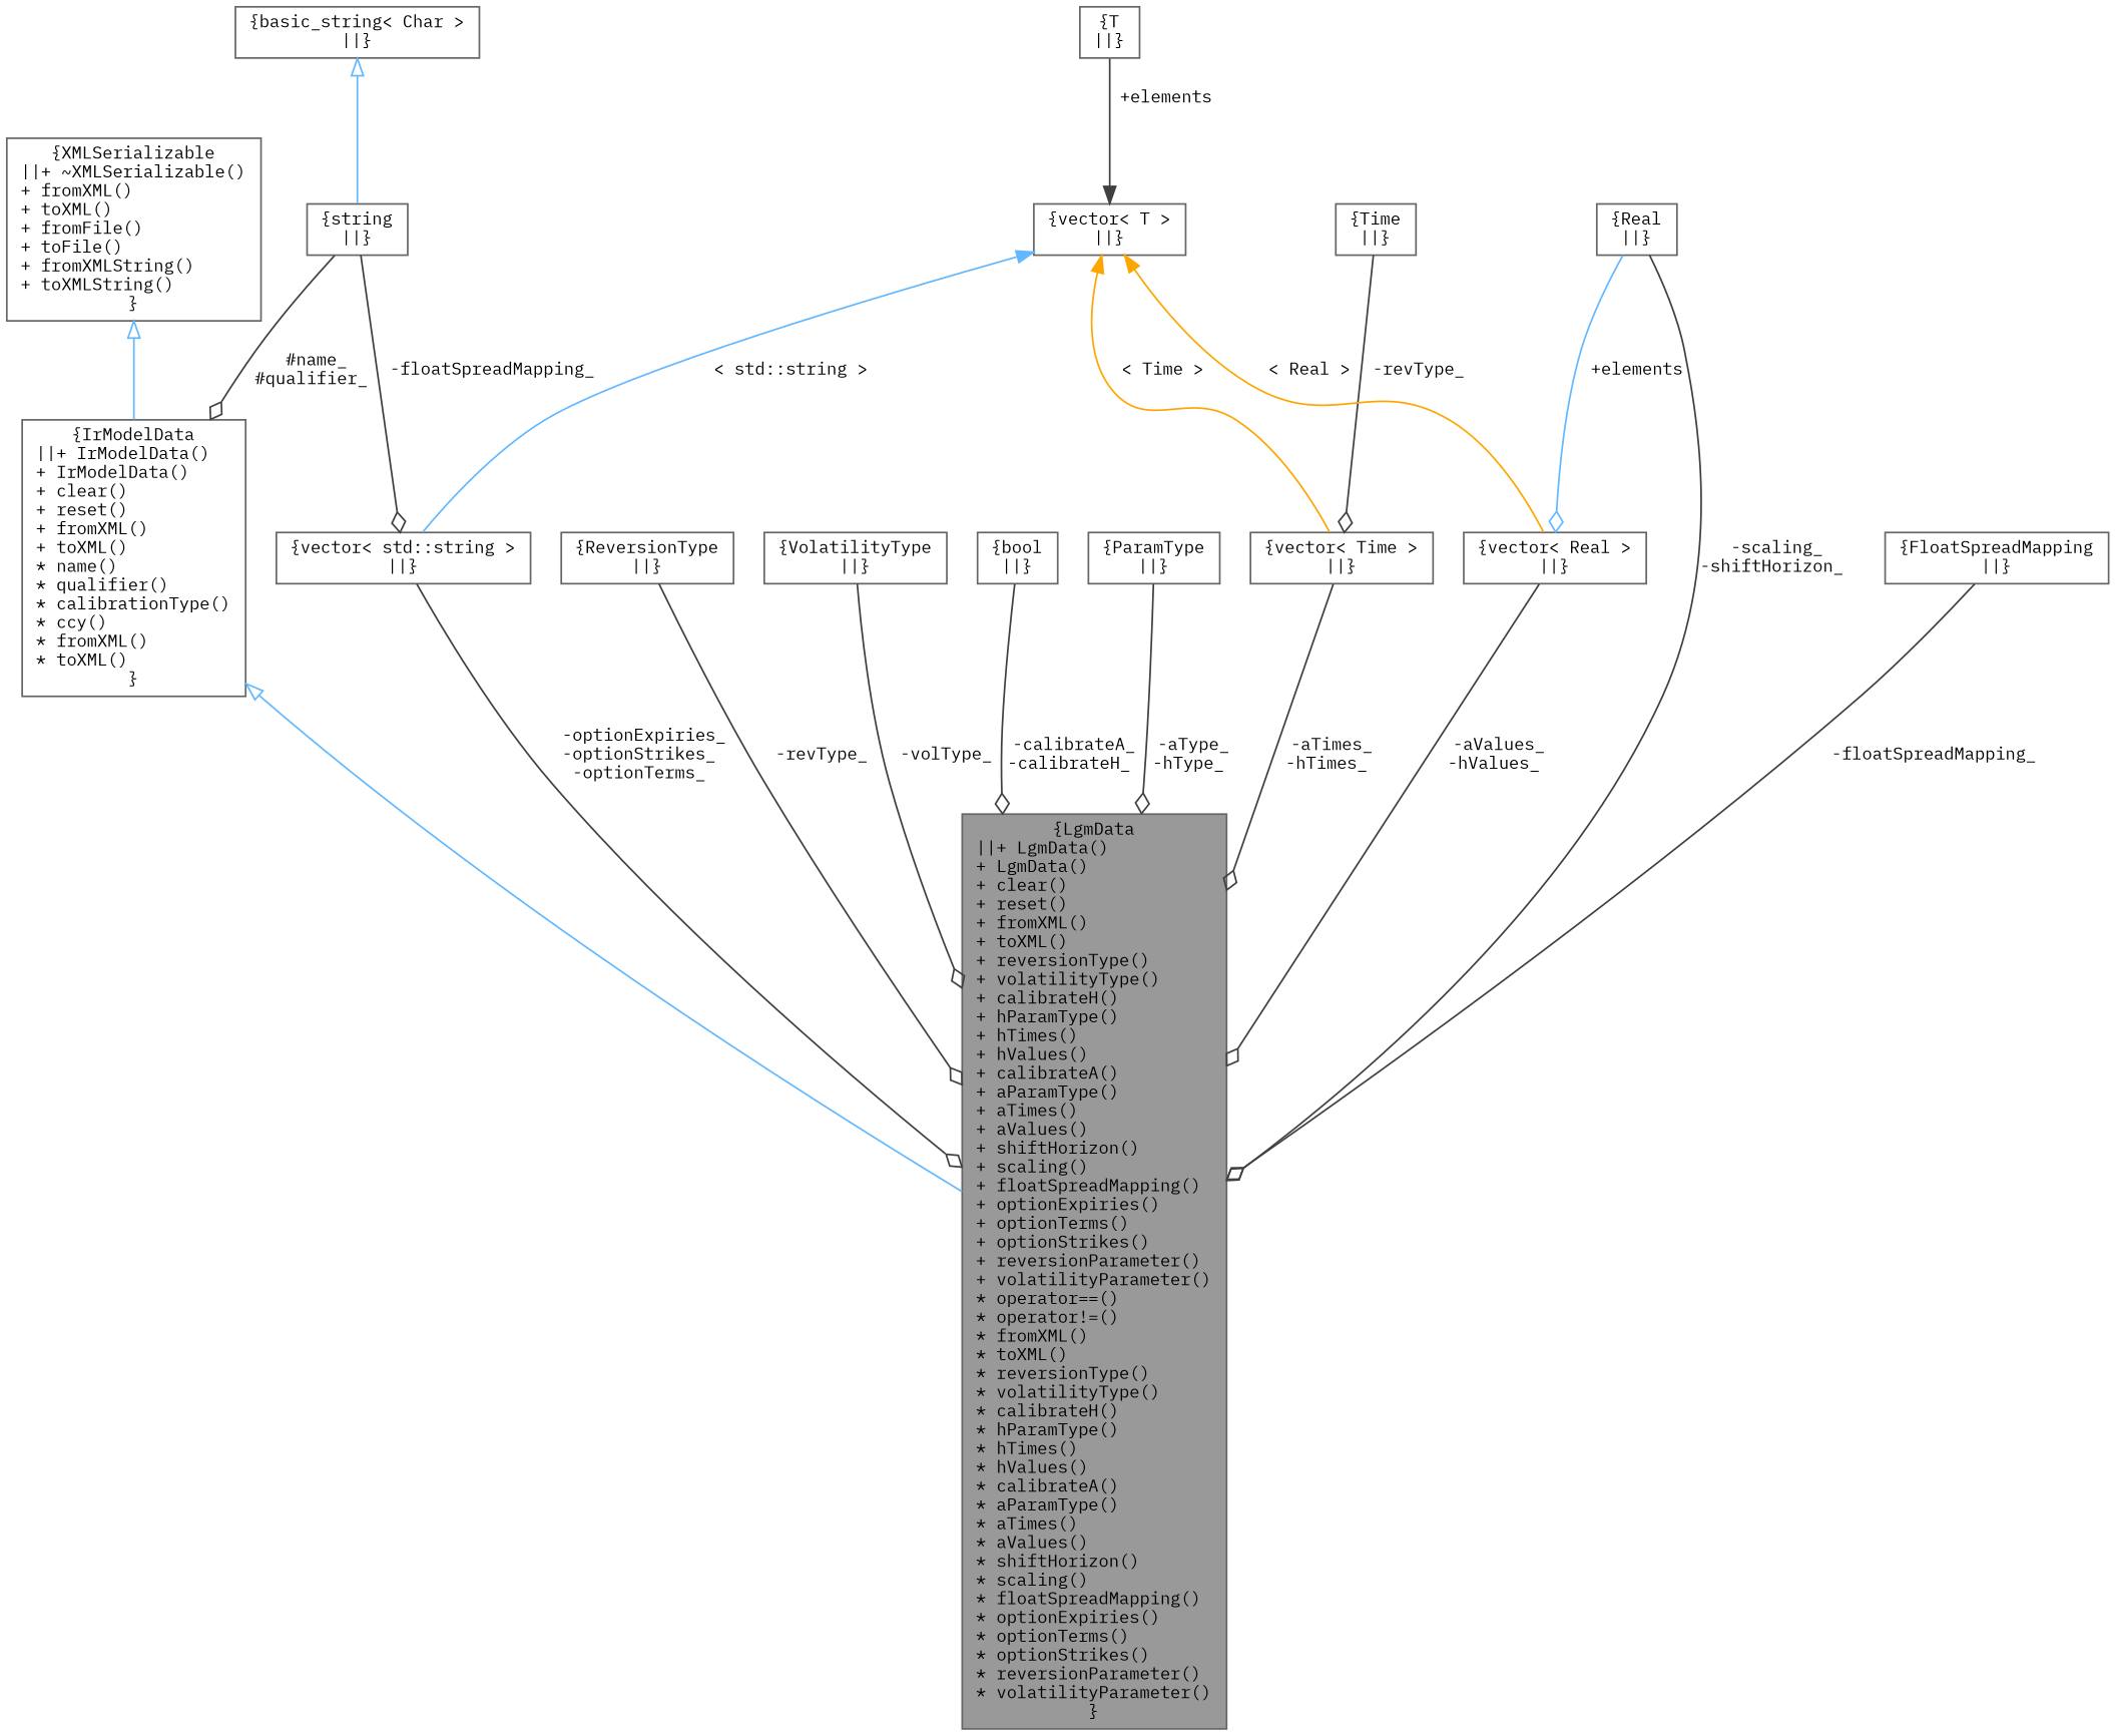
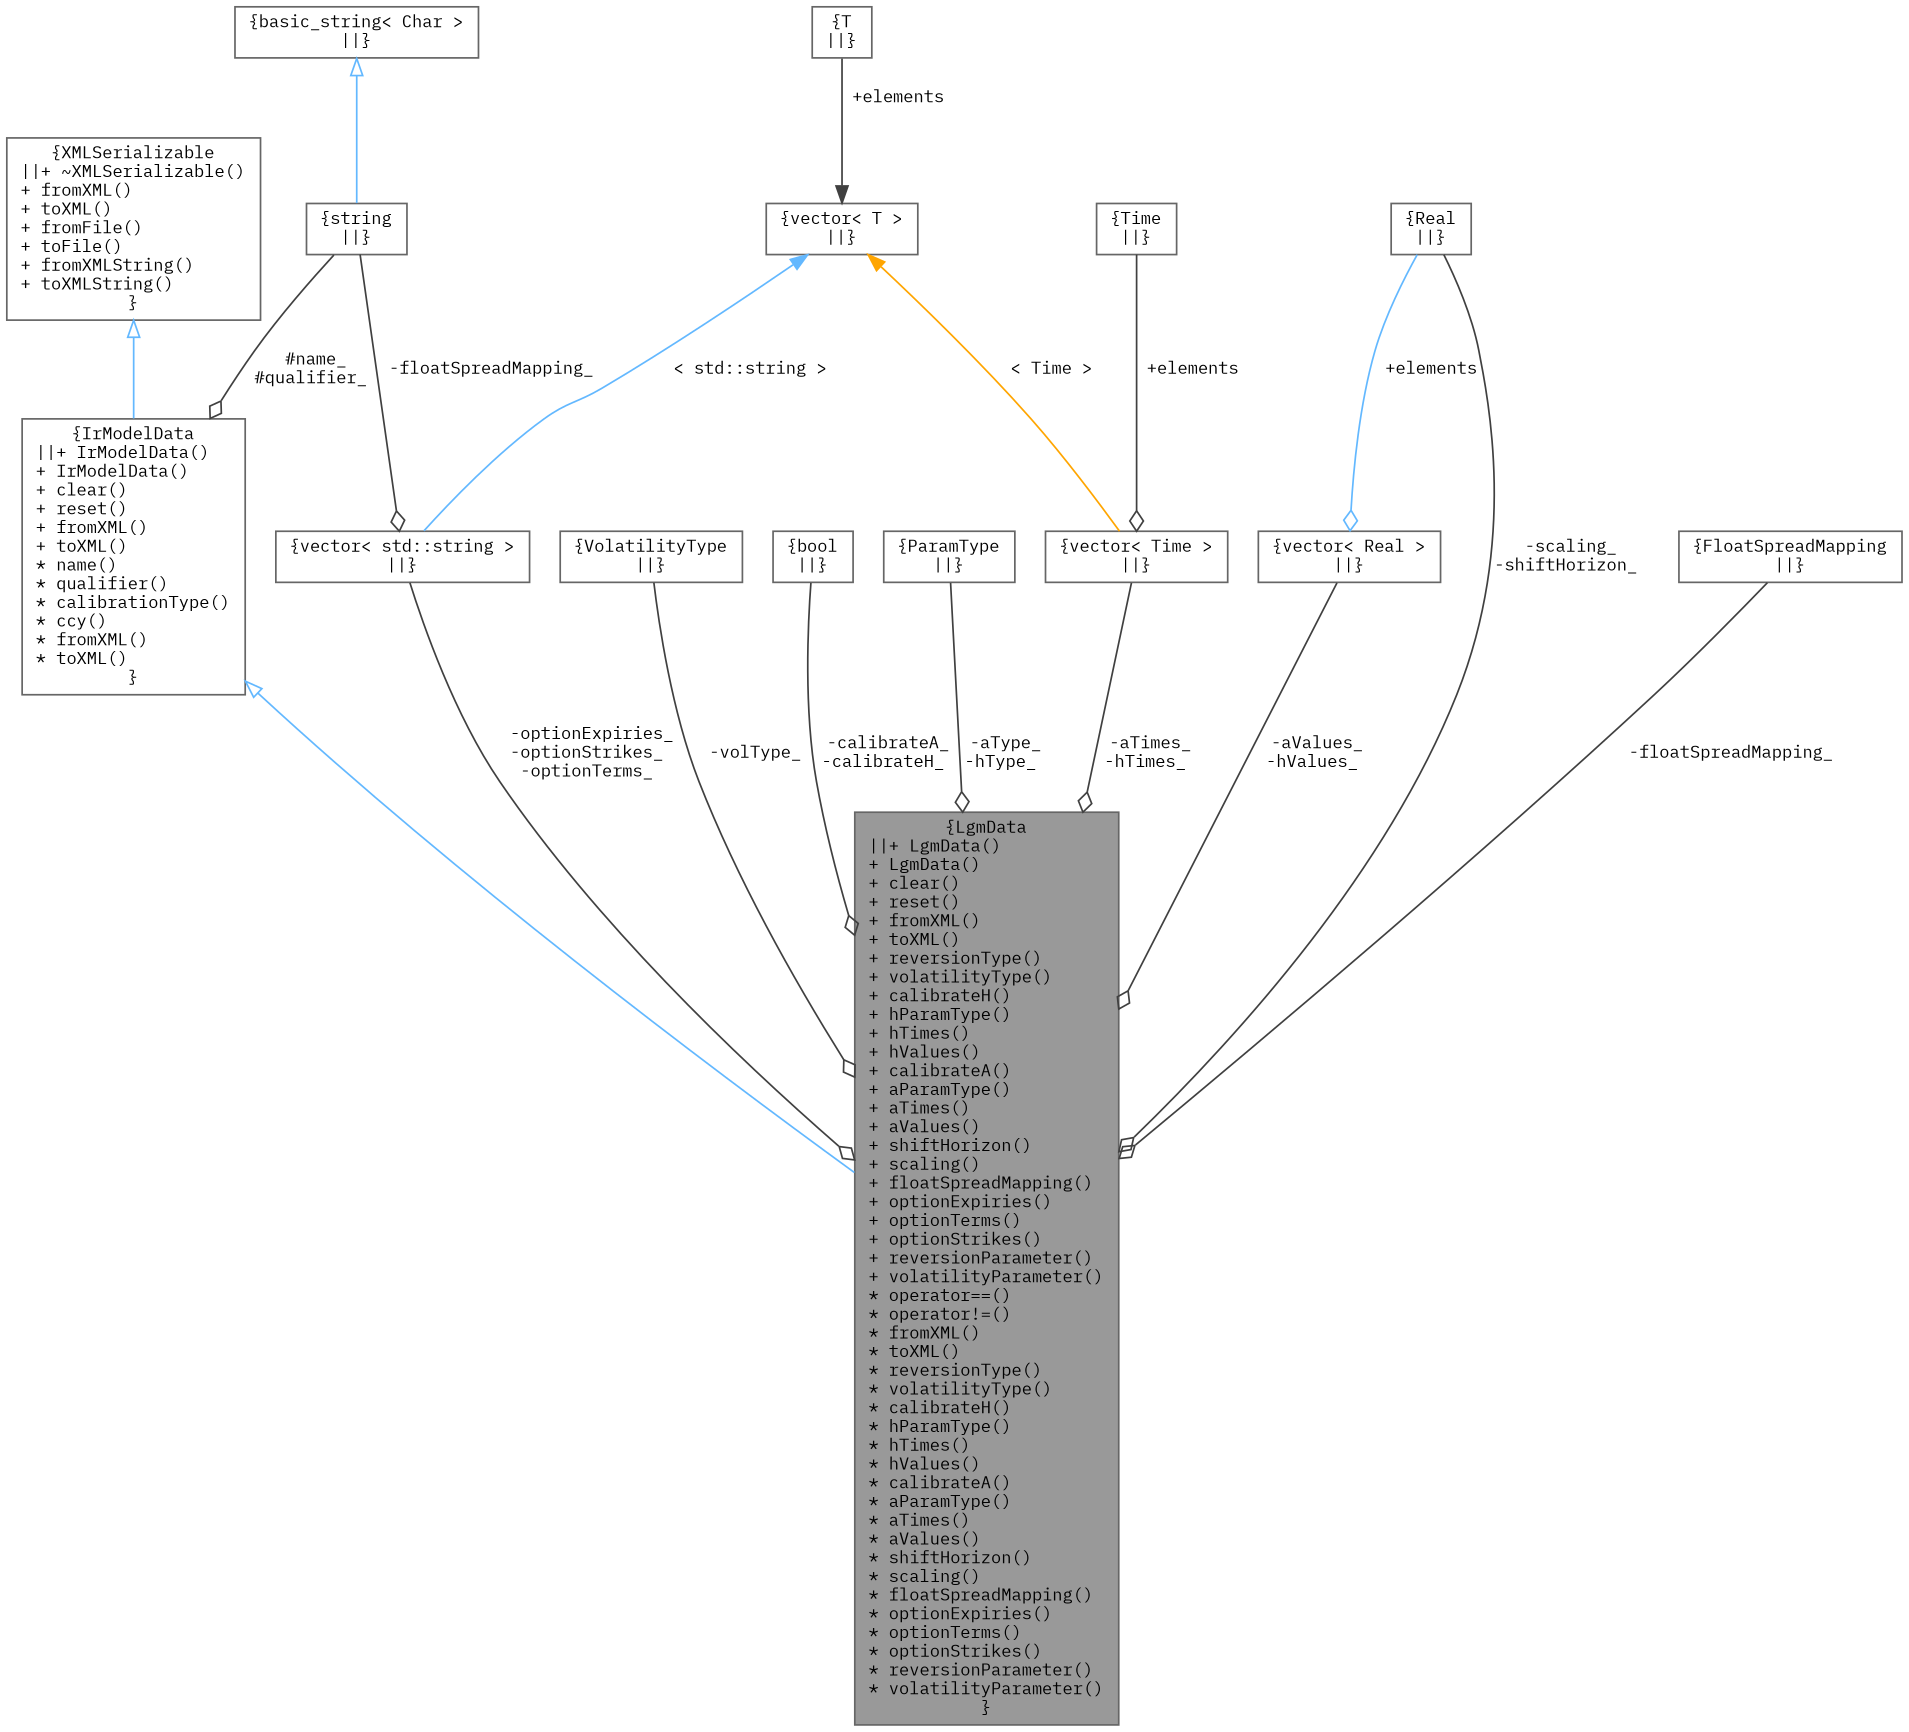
  digraph {
    fontname="IBM Plex Mono"
    node [color=gray40 fillcolor=white fontname="IBM Plex Mono" fontsize=10 shape=box style=filled]
    edge [color=grey25 fontname="IBM Plex Mono" fontsize=10 labelfontname=Helvetica labelfontsize=10 style=solid arrowhead=odiamond]
    n1 [fillcolor=grey60 fontcolor=black height=0.2 label="{LgmData\n||+ LgmData()\l+ LgmData()\l+ clear()\l+ reset()\l+ fromXML()\l+ toXML()\l+ reversionType()\l+ volatilityType()\l+ calibrateH()\l+ hParamType()\l+ hTimes()\l+ hValues()\l+ calibrateA()\l+ aParamType()\l+ aTimes()\l+ aValues()\l+ shiftHorizon()\l+ scaling()\l+ floatSpreadMapping()\l+ optionExpiries()\l+ optionTerms()\l+ optionStrikes()\l+ reversionParameter()\l+ volatilityParameter()\l* operator==()\l* operator!=()\l* fromXML()\l* toXML()\l* reversionType()\l* volatilityType()\l* calibrateH()\l* hParamType()\l* hTimes()\l* hValues()\l* calibrateA()\l* aParamType()\l* aTimes()\l* aValues()\l* shiftHorizon()\l* scaling()\l* floatSpreadMapping()\l* optionExpiries()\l* optionTerms()\l* optionStrikes()\l* reversionParameter()\l* volatilityParameter()\l}" width=0.4]
    n2 [height=0.2 label="{IrModelData\n||+ IrModelData()\l+ IrModelData()\l+ clear()\l+ reset()\l+ fromXML()\l+ toXML()\l* name()\l* qualifier()\l* calibrationType()\l* ccy()\l* fromXML()\l* toXML()\l}" width=0.4]
    n3 [height=0.2 label="{XMLSerializable\n||+ ~XMLSerializable()\l+ fromXML()\l+ toXML()\l+ fromFile()\l+ toFile()\l+ fromXMLString()\l+ toXMLString()\l}" width=0.4]
    n4 [height=0.2 label="{string\n||}" width=0.4]
    n5 [height=0.2 label="{vector\< std::string \>\n||}" width=0.4]
    n6 [height=0.2 label="{basic_string\< Char \>\n||}" width=0.4]
-   n7 [height=0.2 label="{ReversionType\n||}" width=0.4]
    n8 [height=0.2 label="{VolatilityType\n||}" width=0.4]
    n9 [height=0.2 label="{bool\n||}" width=0.4]
    n10 [height=0.2 label="{ParamType\n||}" width=0.4]
    n11 [height=0.2 label="{vector\< Time \>\n||}" width=0.4]
    n12 [height=0.2 label="{Time\n||}" width=0.4]
    n13 [height=0.2 label="{vector\< T \>\n||}" width=0.4]
    n14 [height=0.2 label="{vector\< Real \>\n||}" width=0.4]
    n15 [height=0.2 label="{T\n||}" width=0.4]
    n16 [height=0.2 label="{Real\n||}" width=0.4]
    n17 [height=0.2 label="{FloatSpreadMapping\n||}" width=0.4]
    n2 -> n1 [arrowtail=onormal color=steelblue1 dir=back arrowhead=""]
    n3 -> n2 [arrowtail=onormal color=steelblue1 dir=back arrowhead=""]
    n4 -> n2 [label=" #name_\n#qualifier_"]
    n4 -> n5 [label=" -floatSpreadMapping_"]
    n5 -> n1 [label=" -optionExpiries_\n-optionStrikes_\n-optionTerms_"]
    n6 -> n4 [arrowtail=onormal color=steelblue1 dir=back arrowhead=""]
-   n7 -> n1 [label=" -revType_"]
    n8 -> n1 [label=" -volType_"]
    n9 -> n1 [label=" -calibrateA_\n-calibrateH_"]
    n10 -> n1 [label=" -aType_\n-hType_"]
    n11 -> n1 [label=" -aTimes_\n-hTimes_"]
-   n12 -> n11 [label=" -revType_"]
+   n12 -> n11 [label=" +elements"]
    n13 -> n5 [color=steelblue1 dir=back label=" \< std::string \>" arrowhead=""]
    n13 -> n11 [color=orange dir=back label=" \< Time \>" arrowhead=""]
-   n13 -> n14 [color=orange dir=back label=" \< Real \>" arrowhead=""]
    n14 -> n1 [label=" -aValues_\n-hValues_"]
    n15 -> n13 [arrowhead=normal label=" +elements"]
    n16 -> n1 [label=" -scaling_\n-shiftHorizon_"]
    n16 -> n14 [color=steelblue1 label=" +elements"]
    n17 -> n1 [label=" -floatSpreadMapping_"]
  }
